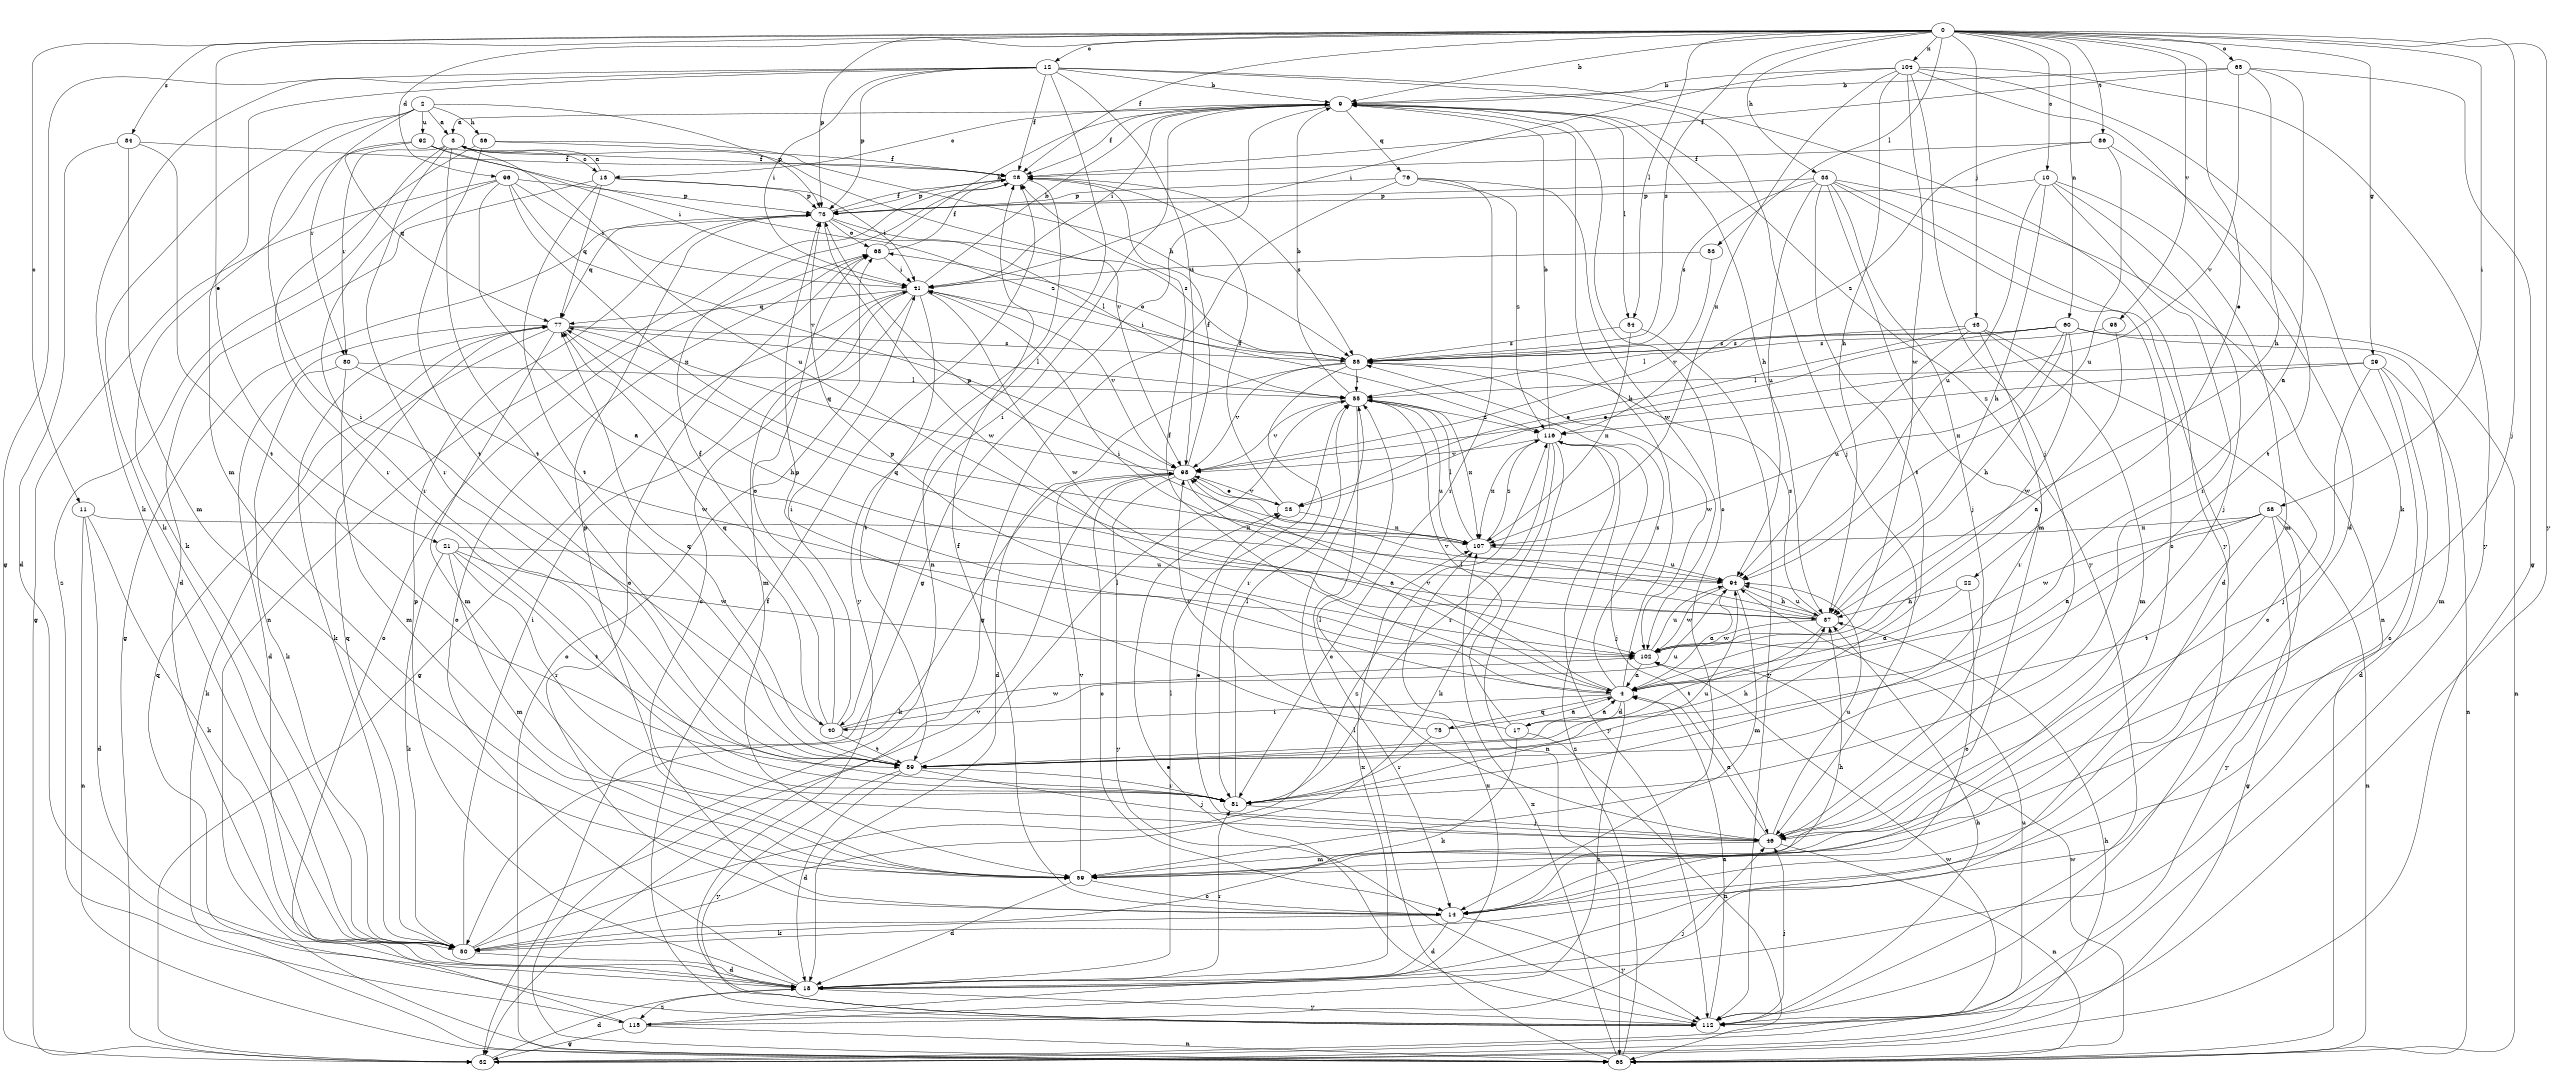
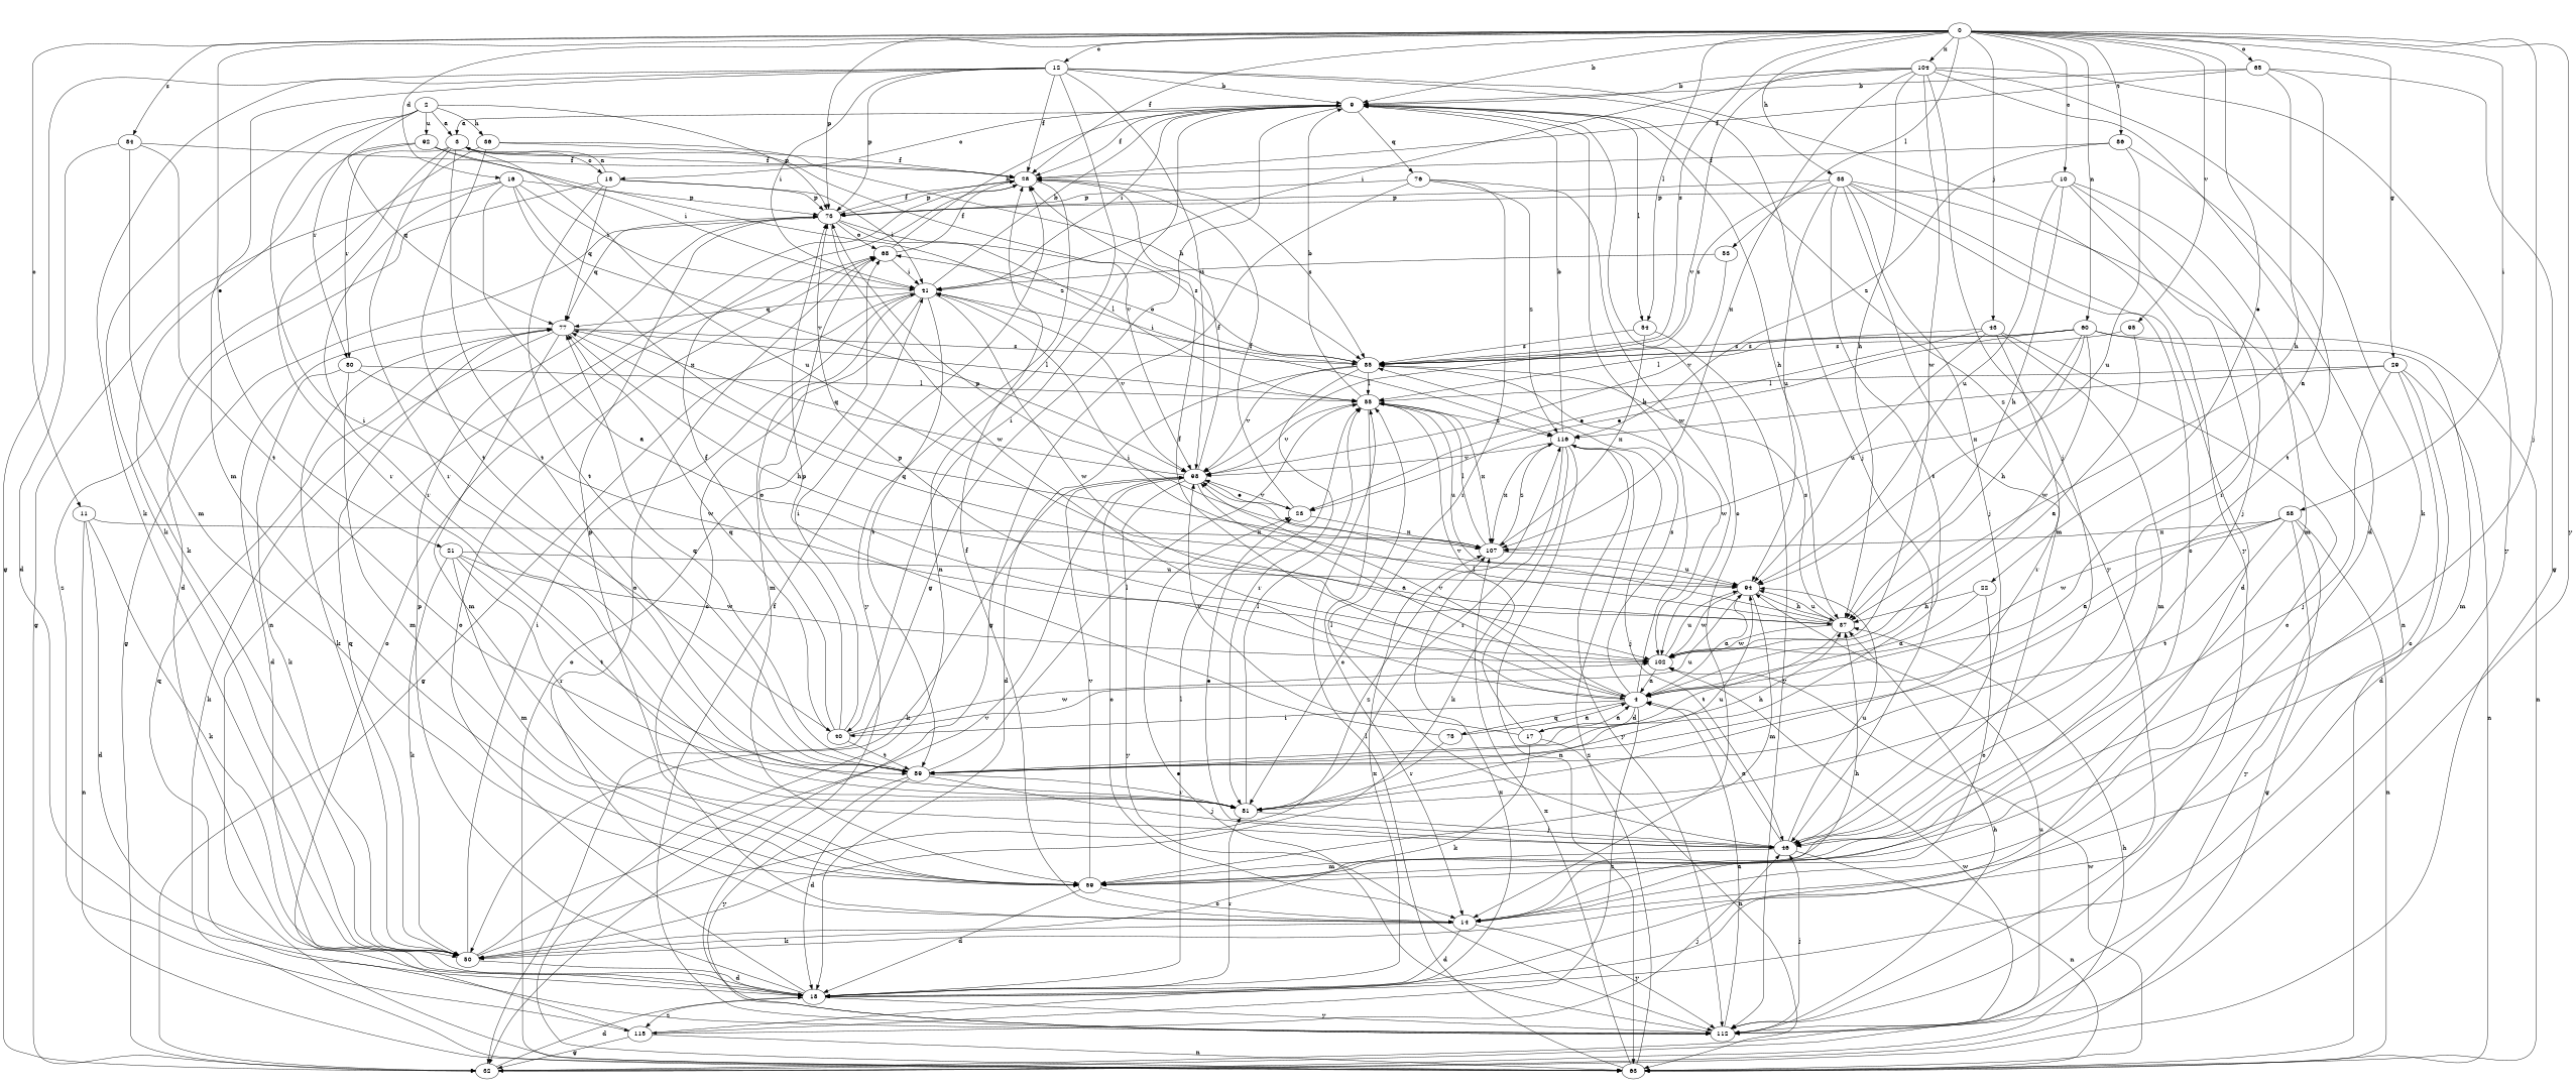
  strict digraph {
    0
    9
    10
    11
    12
-   16 [label=96]
+   16
    21
    22
    28
    29
    33
    38
    43
    46
    53
    54
    60
    65
    73
    84
    85
    86
    95
    104
    112
    3
    40
    13
    14
    32
    37
    41
    76
    81
    94
    59
    50
    18
    63
    107
    98
    4
    89
    102
    55
    116
    23
    77
    68
    2
    36
    80
    92
    115
    17
    75
    0 -> 9 [label=b]
    0 -> 10 [label=c]
    0 -> 11 [label=c]
    0 -> 12 [label=c]
    0 -> 16 [label=d]
    0 -> 21 [label=e]
    0 -> 22 [label=e]
    0 -> 28 [label=f]
    0 -> 29 [label=g]
    0 -> 33 [label=h]
    0 -> 38 [label=i]
    0 -> 43 [label=j]
    0 -> 46 [label=j]
    0 -> 53 [label=l]
    0 -> 54 [label=l]
    0 -> 60 [label=n]
    0 -> 65 [label=o]
    0 -> 73 [label=p]
    0 -> 84 [label=s]
    0 -> 85 [label=s]
    0 -> 86 [label=t]
    0 -> 95 [label=v]
    0 -> 104 [label=x]
    0 -> 112 [label=y]
    9 -> 28 [label=f]
    9 -> 54 [label=l]
    9 -> 112 [label=y]
    9 -> 3 [label=a]
    9 -> 40 [label=i]
    9 -> 13 [label=c]
    9 -> 14 [label=c]
    9 -> 32 [label=g]
    9 -> 37 [label=h]
    9 -> 41 [label=i]
    9 -> 76 [label=q]
    10 -> 46 [label=j]
    10 -> 73 [label=p]
    10 -> 37 [label=h]
    10 -> 81 [label=r]
    10 -> 94 [label=u]
    10 -> 59 [label=m]
    11 -> 50 [label=k]
    11 -> 18 [label=d]
    11 -> 63 [label=n]
    11 -> 107 [label=x]
    12 -> 9 [label=b]
    12 -> 28 [label=f]
    12 -> 46 [label=j]
    12 -> 73 [label=p]
    12 -> 112 [label=y]
    12 -> 32 [label=g]
    12 -> 41 [label=i]
    12 -> 59 [label=m]
    12 -> 50 [label=k]
    12 -> 63 [label=n]
    12 -> 98 [label=v]
    16 -> 73 [label=p]
    16 -> 32 [label=g]
    16 -> 41 [label=i]
    16 -> 81 [label=r]
    16 -> 107 [label=x]
    16 -> 98 [label=v]
    16 -> 4 [label=a]
    21 -> 81 [label=r]
    21 -> 94 [label=u]
    21 -> 59 [label=m]
    21 -> 50 [label=k]
    21 -> 89 [label=t]
    21 -> 102 [label=w]
    22 -> 14 [label=c]
    22 -> 37 [label=h]
    22 -> 4 [label=a]
    28 -> 73 [label=p]
    28 -> 85 [label=s]
    28 -> 112 [label=y]
    28 -> 63 [label=n]
    29 -> 46 [label=j]
    29 -> 14 [label=c]
    29 -> 18 [label=d]
    29 -> 63 [label=n]
    29 -> 55 [label=l]
    29 -> 116 [label=z]
    33 -> 46 [label=j]
    33 -> 73 [label=p]
    33 -> 85 [label=s]
    33 -> 14 [label=c]
    33 -> 94 [label=u]
    33 -> 59 [label=m]
    33 -> 18 [label=d]
    33 -> 63 [label=n]
    33 -> 89 [label=t]
    38 -> 112 [label=y]
    38 -> 32 [label=g]
    38 -> 63 [label=n]
    38 -> 107 [label=x]
    38 -> 4 [label=a]
    38 -> 89 [label=t]
    38 -> 102 [label=w]
    43 -> 85 [label=s]
    43 -> 14 [label=c]
    43 -> 81 [label=r]
    43 -> 94 [label=u]
    43 -> 59 [label=m]
    43 -> 23 [label=e]
    46 -> 73 [label=p]
    46 -> 94 [label=u]
    46 -> 59 [label=m]
    46 -> 63 [label=n]
    46 -> 4 [label=a]
    46 -> 55 [label=l]
    46 -> 23 [label=e]
    53 -> 41 [label=i]
    53 -> 98 [label=v]
    54 -> 85 [label=s]
    54 -> 112 [label=y]
    54 -> 107 [label=x]
    60 -> 85 [label=s]
    60 -> 37 [label=h]
    60 -> 59 [label=m]
    60 -> 63 [label=n]
    60 -> 107 [label=x]
    60 -> 102 [label=w]
    60 -> 55 [label=l]
    60 -> 23 [label=e]
    65 -> 9 [label=b]
    65 -> 28 [label=f]
    65 -> 32 [label=g]
    65 -> 37 [label=h]
    65 -> 4 [label=a]
    73 -> 28 [label=f]
    73 -> 85 [label=s]
    73 -> 32 [label=g]
    73 -> 102 [label=w]
    73 -> 55 [label=l]
    73 -> 77 [label=q]
    73 -> 68 [label=o]
    84 -> 28 [label=f]
    84 -> 59 [label=m]
    84 -> 18 [label=d]
    84 -> 89 [label=t]
    85 -> 41 [label=i]
    85 -> 81 [label=r]
    85 -> 18 [label=d]
    85 -> 98 [label=v]
    85 -> 102 [label=w]
    85 -> 55 [label=l]
    85 -> 68 [label=o]
    86 -> 28 [label=f]
    86 -> 94 [label=u]
    86 -> 89 [label=t]
    86 -> 116 [label=z]
    95 -> 85 [label=s]
    95 -> 4 [label=a]
    104 -> 9 [label=b]
    104 -> 46 [label=j]
    104 -> 112 [label=y]
    104 -> 37 [label=h]
    104 -> 41 [label=i]
    104 -> 50 [label=k]
    104 -> 18 [label=d]
    104 -> 107 [label=x]
-   65 -> 98 [label=v]
+   104 -> 98 [label=v]
    104 -> 102 [label=w]
    112 -> 28 [label=f]
    112 -> 46 [label=j]
    112 -> 37 [label=h]
    112 -> 4 [label=a]
    112 -> 23 [label=e]
    112 -> 77 [label=q]
    3 -> 13 [label=c]
    3 -> 81 [label=r]
    3 -> 94 [label=u]
    3 -> 98 [label=v]
    3 -> 89 [label=t]
    3 -> 80 [label=r]
    3 -> 115 [label=z]
    40 -> 28 [label=f]
    40 -> 41 [label=i]
    40 -> 94 [label=u]
    40 -> 89 [label=t]
    40 -> 102 [label=w]
    40 -> 77 [label=q]
    40 -> 68 [label=o]
    13 -> 73 [label=p]
    13 -> 3 [label=a]
    13 -> 41 [label=i]
    13 -> 18 [label=d]
    13 -> 89 [label=t]
    13 -> 77 [label=q]
    14 -> 28 [label=f]
    14 -> 112 [label=y]
    14 -> 37 [label=h]
    14 -> 50 [label=k]
    14 -> 18 [label=d]
    14 -> 68 [label=o]
    32 -> 37 [label=h]
    32 -> 94 [label=u]
    32 -> 18 [label=d]
    32 -> 102 [label=w]
    37 -> 85 [label=s]
    37 -> 41 [label=i]
    37 -> 94 [label=u]
    37 -> 98 [label=v]
    37 -> 89 [label=t]
    37 -> 102 [label=w]
    37 -> 77 [label=q]
    41 -> 9 [label=b]
    41 -> 14 [label=c]
    41 -> 32 [label=g]
    41 -> 59 [label=m]
    41 -> 98 [label=v]
    41 -> 89 [label=t]
    41 -> 102 [label=w]
    41 -> 77 [label=q]
    76 -> 73 [label=p]
    76 -> 32 [label=g]
    76 -> 81 [label=r]
    76 -> 102 [label=w]
    76 -> 116 [label=z]
    81 -> 46 [label=j]
    81 -> 94 [label=u]
    81 -> 55 [label=l]
    94 -> 37 [label=h]
    94 -> 59 [label=m]
    94 -> 4 [label=a]
    94 -> 102 [label=w]
    59 -> 14 [label=c]
    59 -> 18 [label=d]
    59 -> 98 [label=v]
    50 -> 41 [label=i]
    50 -> 18 [label=d]
    50 -> 98 [label=v]
    50 -> 116 [label=z]
    50 -> 77 [label=q]
    18 -> 73 [label=p]
    18 -> 112 [label=y]
    18 -> 81 [label=r]
    18 -> 107 [label=x]
    18 -> 55 [label=l]
    18 -> 68 [label=o]
    18 -> 115 [label=z]
    63 -> 107 [label=x]
    63 -> 102 [label=w]
    63 -> 55 [label=l]
    63 -> 116 [label=z]
    63 -> 68 [label=o]
    107 -> 73 [label=p]
    107 -> 94 [label=u]
    107 -> 55 [label=l]
    107 -> 116 [label=z]
    98 -> 28 [label=f]
    98 -> 112 [label=y]
    98 -> 14 [label=c]
    98 -> 50 [label=k]
    98 -> 4 [label=a]
    98 -> 23 [label=e]
    98 -> 77 [label=q]
    4 -> 9 [label=b]
    4 -> 28 [label=f]
    4 -> 73 [label=p]
    4 -> 85 [label=s]
    4 -> 40 [label=i]
    4 -> 98 [label=v]
    4 -> 115 [label=z]
    4 -> 17 [label=d]
    4 -> 75 [label=q]
    89 -> 46 [label=j]
    89 -> 112 [label=y]
    89 -> 37 [label=h]
    89 -> 81 [label=r]
    89 -> 18 [label=d]
    89 -> 55 [label=l]
    89 -> 77 [label=q]
    102 -> 94 [label=u]
    102 -> 4 [label=a]
    55 -> 9 [label=b]
    55 -> 14 [label=c]
    55 -> 94 [label=u]
    55 -> 107 [label=x]
    55 -> 98 [label=v]
    55 -> 116 [label=z]
    116 -> 9 [label=b]
    116 -> 46 [label=j]
    116 -> 112 [label=y]
    116 -> 81 [label=r]
    116 -> 50 [label=k]
    116 -> 63 [label=n]
    116 -> 107 [label=x]
    116 -> 98 [label=v]
    23 -> 28 [label=f]
    23 -> 107 [label=x]
    23 -> 98 [label=v]
    77 -> 85 [label=s]
    77 -> 37 [label=h]
    77 -> 59 [label=m]
    77 -> 50 [label=k]
    77 -> 18 [label=d]
    77 -> 63 [label=k]
    77 -> 55 [label=l]
    68 -> 9 [label=b]
    68 -> 28 [label=f]
    68 -> 41 [label=i]
    2 -> 73 [label=p]
    2 -> 3 [label=a]
    2 -> 40 [label=i]
    2 -> 50 [label=k]
    2 -> 36 [label=h]
    2 -> 80 [label=r]
    2 -> 92 [label=u]
    36 -> 28 [label=f]
    36 -> 85 [label=h]
    36 -> 81 [label=r]
    36 -> 89 [label=t]
    80 -> 59 [label=m]
    80 -> 50 [label=k]
    80 -> 102 [label=w]
    80 -> 55 [label=l]
    92 -> 28 [label=f]
    92 -> 41 [label=i]
    92 -> 50 [label=k]
    92 -> 116 [label=z]
    92 -> 77 [label=q]
    115 -> 46 [label=j]
    115 -> 32 [label=g]
    115 -> 63 [label=n]
    115 -> 107 [label=x]
    115 -> 68 [label=o]
    17 -> 50 [label=k]
    17 -> 63 [label=n]
    17 -> 98 [label=v]
    17 -> 4 [label=a]
    17 -> 55 [label=l]
    75 -> 73 [label=p]
    75 -> 81 [label=r]
    75 -> 4 [label=a]
  }
